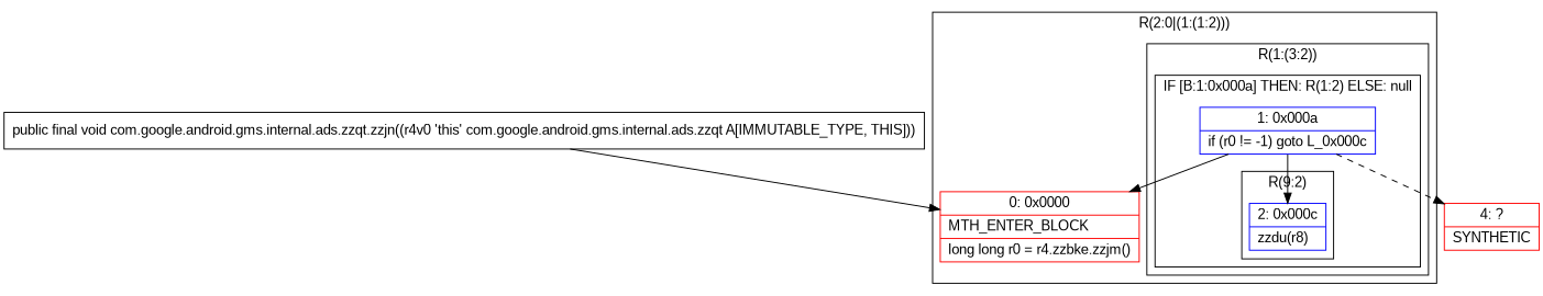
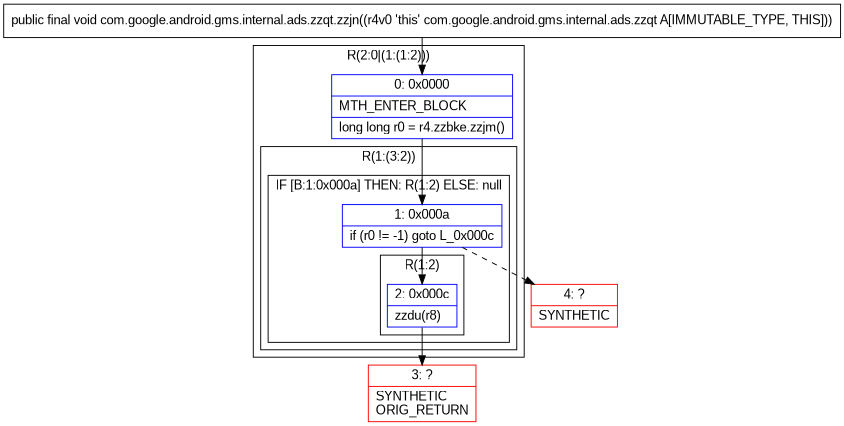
  digraph {
    fontname="Liberation Sans"
    node [color=blue fontname="Liberation Sans" shape=record]
    edge [fontname="Liberation Sans"]
    n1 [label="{2\:\ 0x000c|zzdu(r8)\l}"]
    n2 [label="{1\:\ 0x000a|if (r0 != \-1) goto L_0x000c\l}"]
-   n3 [color=red label="{0\:\ 0x0000|MTH_ENTER_BLOCK\l|long long r0 = r4.zzbke.zzjm()\l}"]
+   n3 [label="{0\:\ 0x0000|MTH_ENTER_BLOCK\l|long long r0 = r4.zzbke.zzjm()\l}"]
+   n4 [color=red label="{3\:\ ?|SYNTHETIC\lORIG_RETURN\l}"]
    n5 [color=red label="{4\:\ ?|SYNTHETIC\l}"]
    n6 [label="{public final void com.google.android.gms.internal.ads.zzqt.zzjn((r4v0 'this' com.google.android.gms.internal.ads.zzqt A[IMMUTABLE_TYPE, THIS])) }" color=""]
    subgraph cluster_1 {
      label="R(2:0|(1:(1:2)))"
      n3
      subgraph cluster_2 {
        label="R(1:(3:2))"
        subgraph cluster_3 {
          label="IF [B:1:0x000a] THEN: R(1:2) ELSE: null"
          n2
          subgraph cluster_4 {
-           label="R(9:2)"
+           label="R(1:2)"
            n1
          }
        }
      }
    }
+   n1 -> n4
    n2 -> n1
    n2 -> n5 [style=dashed]
-   n2 -> n3
+   n3 -> n2
    n6 -> n3
  }
